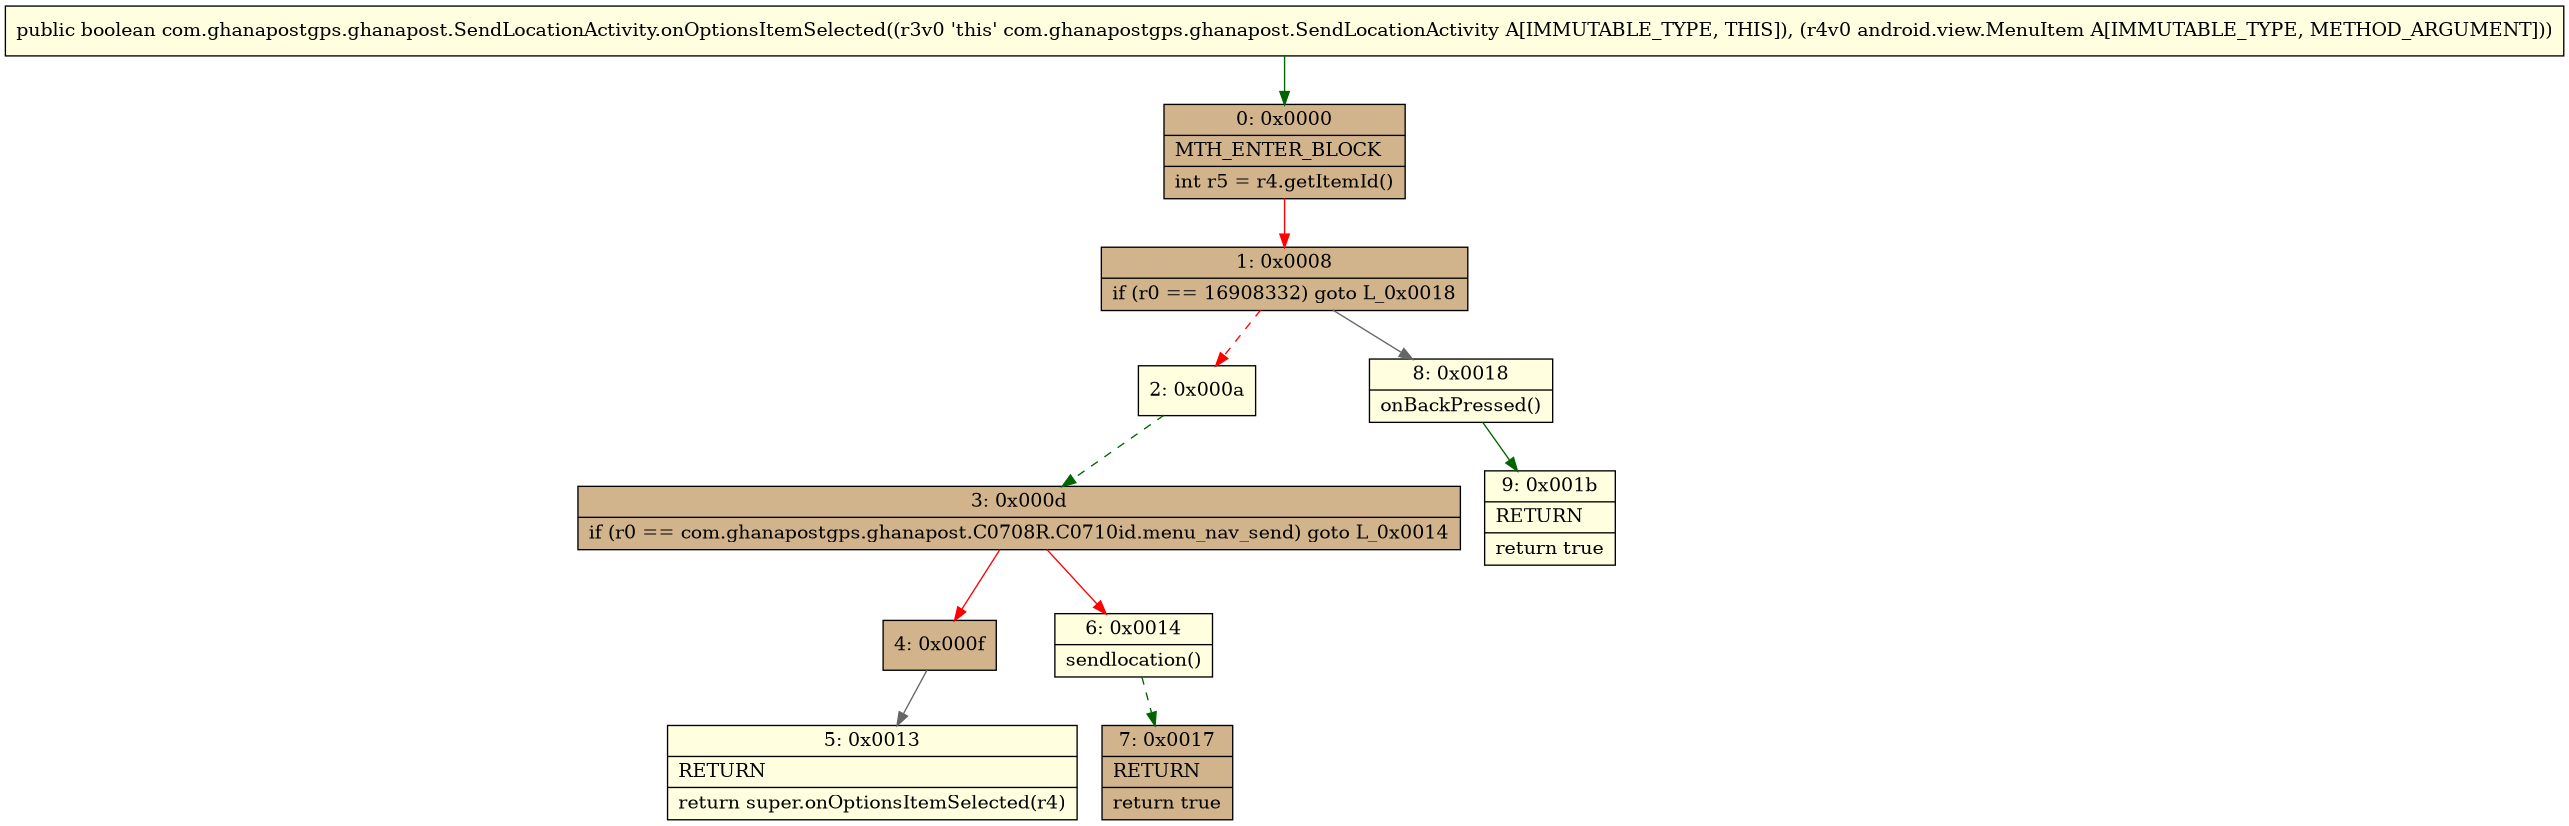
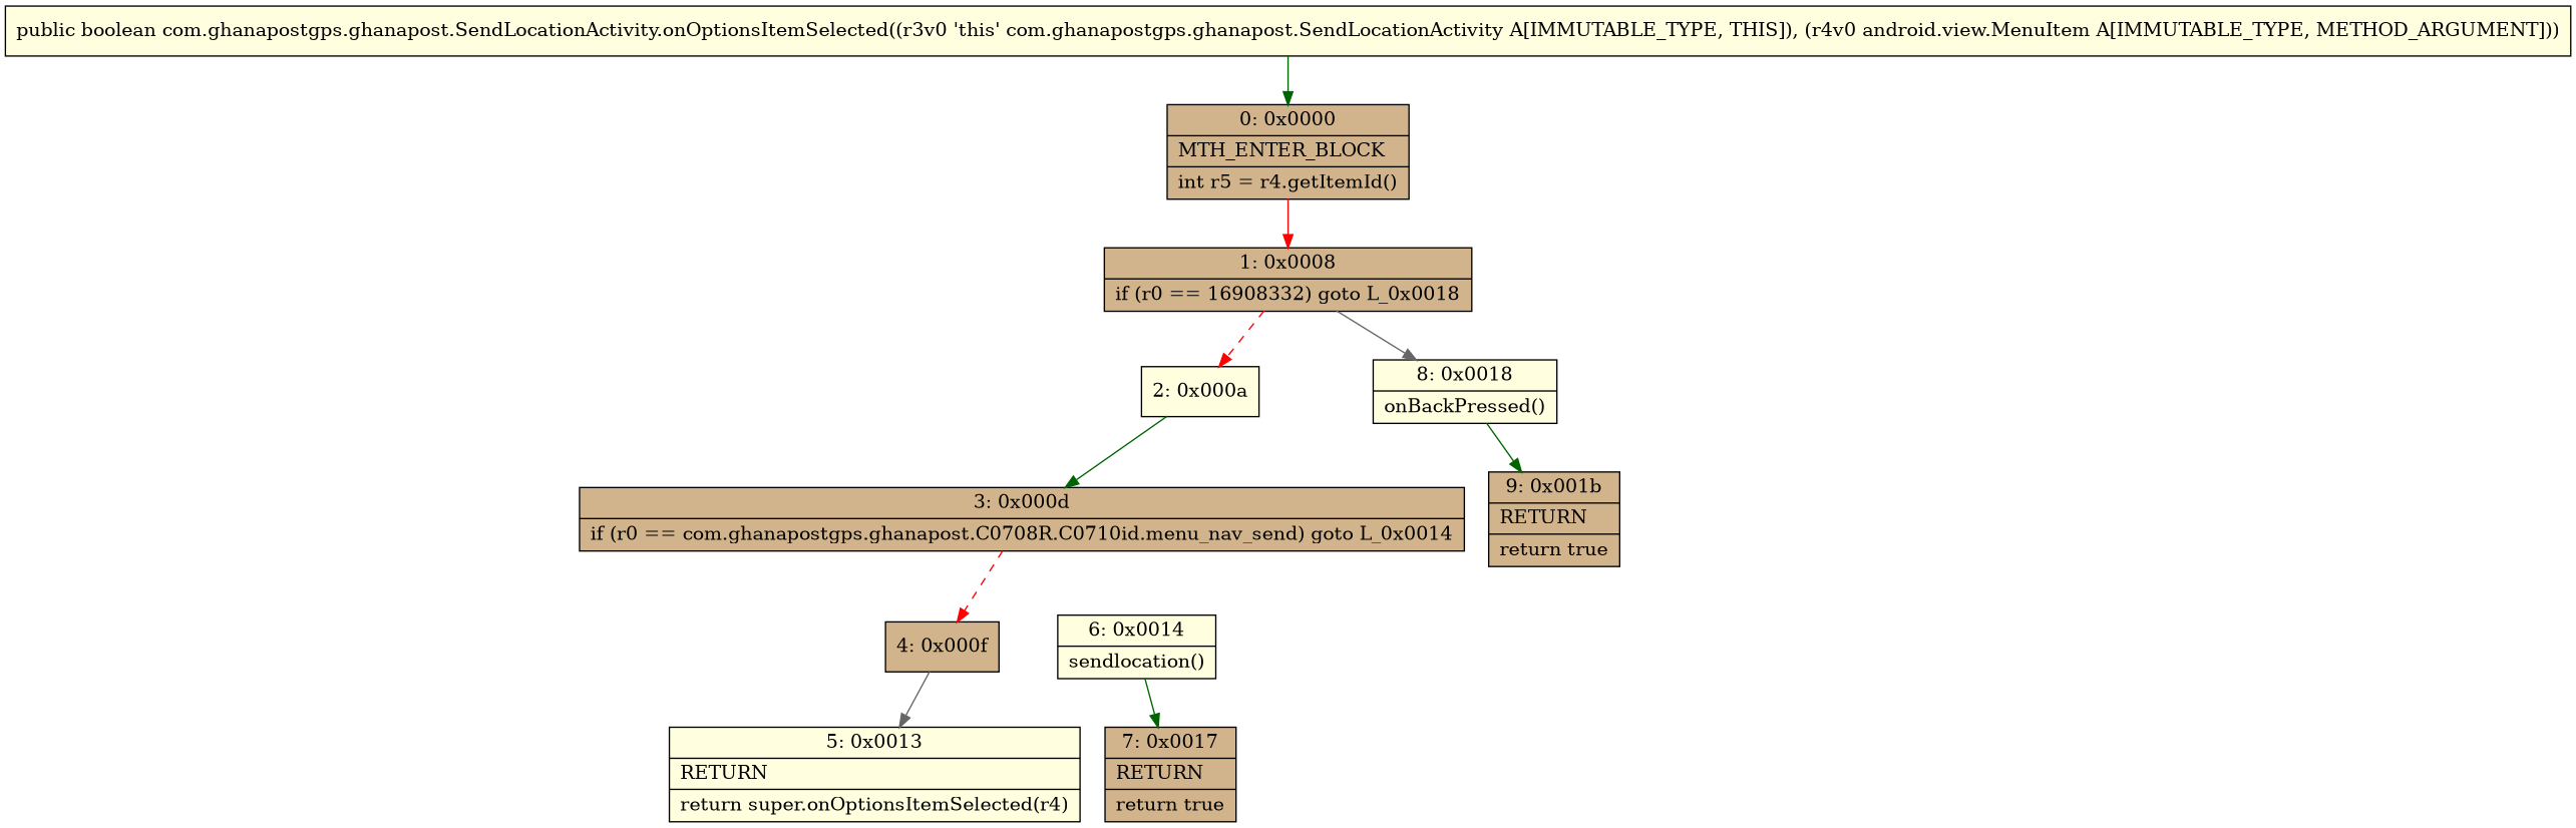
  digraph {
    node [fillcolor=tan shape=record style=filled]
    edge [color=red]
    n1 [label="{0\:\ 0x0000|MTH_ENTER_BLOCK\l|int r5 = r4.getItemId()\l}"]
    n2 [label="{1\:\ 0x0008|if (r0 == 16908332) goto L_0x0018\l}"]
    n3 [fillcolor=lightyellow label="{2\:\ 0x000a}"]
    n4 [fillcolor=lightyellow label="{8\:\ 0x0018|onBackPressed()\l}"]
    n5 [label="{3\:\ 0x000d|if (r0 == com.ghanapostgps.ghanapost.C0708R.C0710id.menu_nav_send) goto L_0x0014\l}"]
-   n6 [fillcolor=lightyellow label="{9\:\ 0x001b|RETURN\l|return true\l}"]
+   n6 [label="{9\:\ 0x001b|RETURN\l|return true\l}"]
    n7 [label="{4\:\ 0x000f}"]
    n8 [fillcolor=lightyellow label="{6\:\ 0x0014|sendlocation()\l}"]
    n9 [fillcolor=lightyellow label="{5\:\ 0x0013|RETURN\l|return super.onOptionsItemSelected(r4)\l}"]
    n10 [label="{7\:\ 0x0017|RETURN\l|return true\l}"]
    n11 [fillcolor=lightyellow label="{public boolean com.ghanapostgps.ghanapost.SendLocationActivity.onOptionsItemSelected((r3v0 'this' com.ghanapostgps.ghanapost.SendLocationActivity A[IMMUTABLE_TYPE, THIS]), (r4v0 android.view.MenuItem A[IMMUTABLE_TYPE, METHOD_ARGUMENT])) }"]
    n1 -> n2
    n2 -> n3 [style=dashed]
    n2 -> n4 [color=gray40]
-   n3 -> n5 [color=darkgreen style=dashed]
+   n3 -> n5 [color=darkgreen]
    n4 -> n6 [color=darkgreen]
-   n5 -> n7 [style=solid]
-   n5 -> n8
+   n5 -> n7 [style=dashed]
    n7 -> n9 [color=gray40]
-   n8 -> n10 [color=darkgreen style=dashed]
+   n8 -> n10 [color=darkgreen]
    n11 -> n1 [color=darkgreen]
  }
